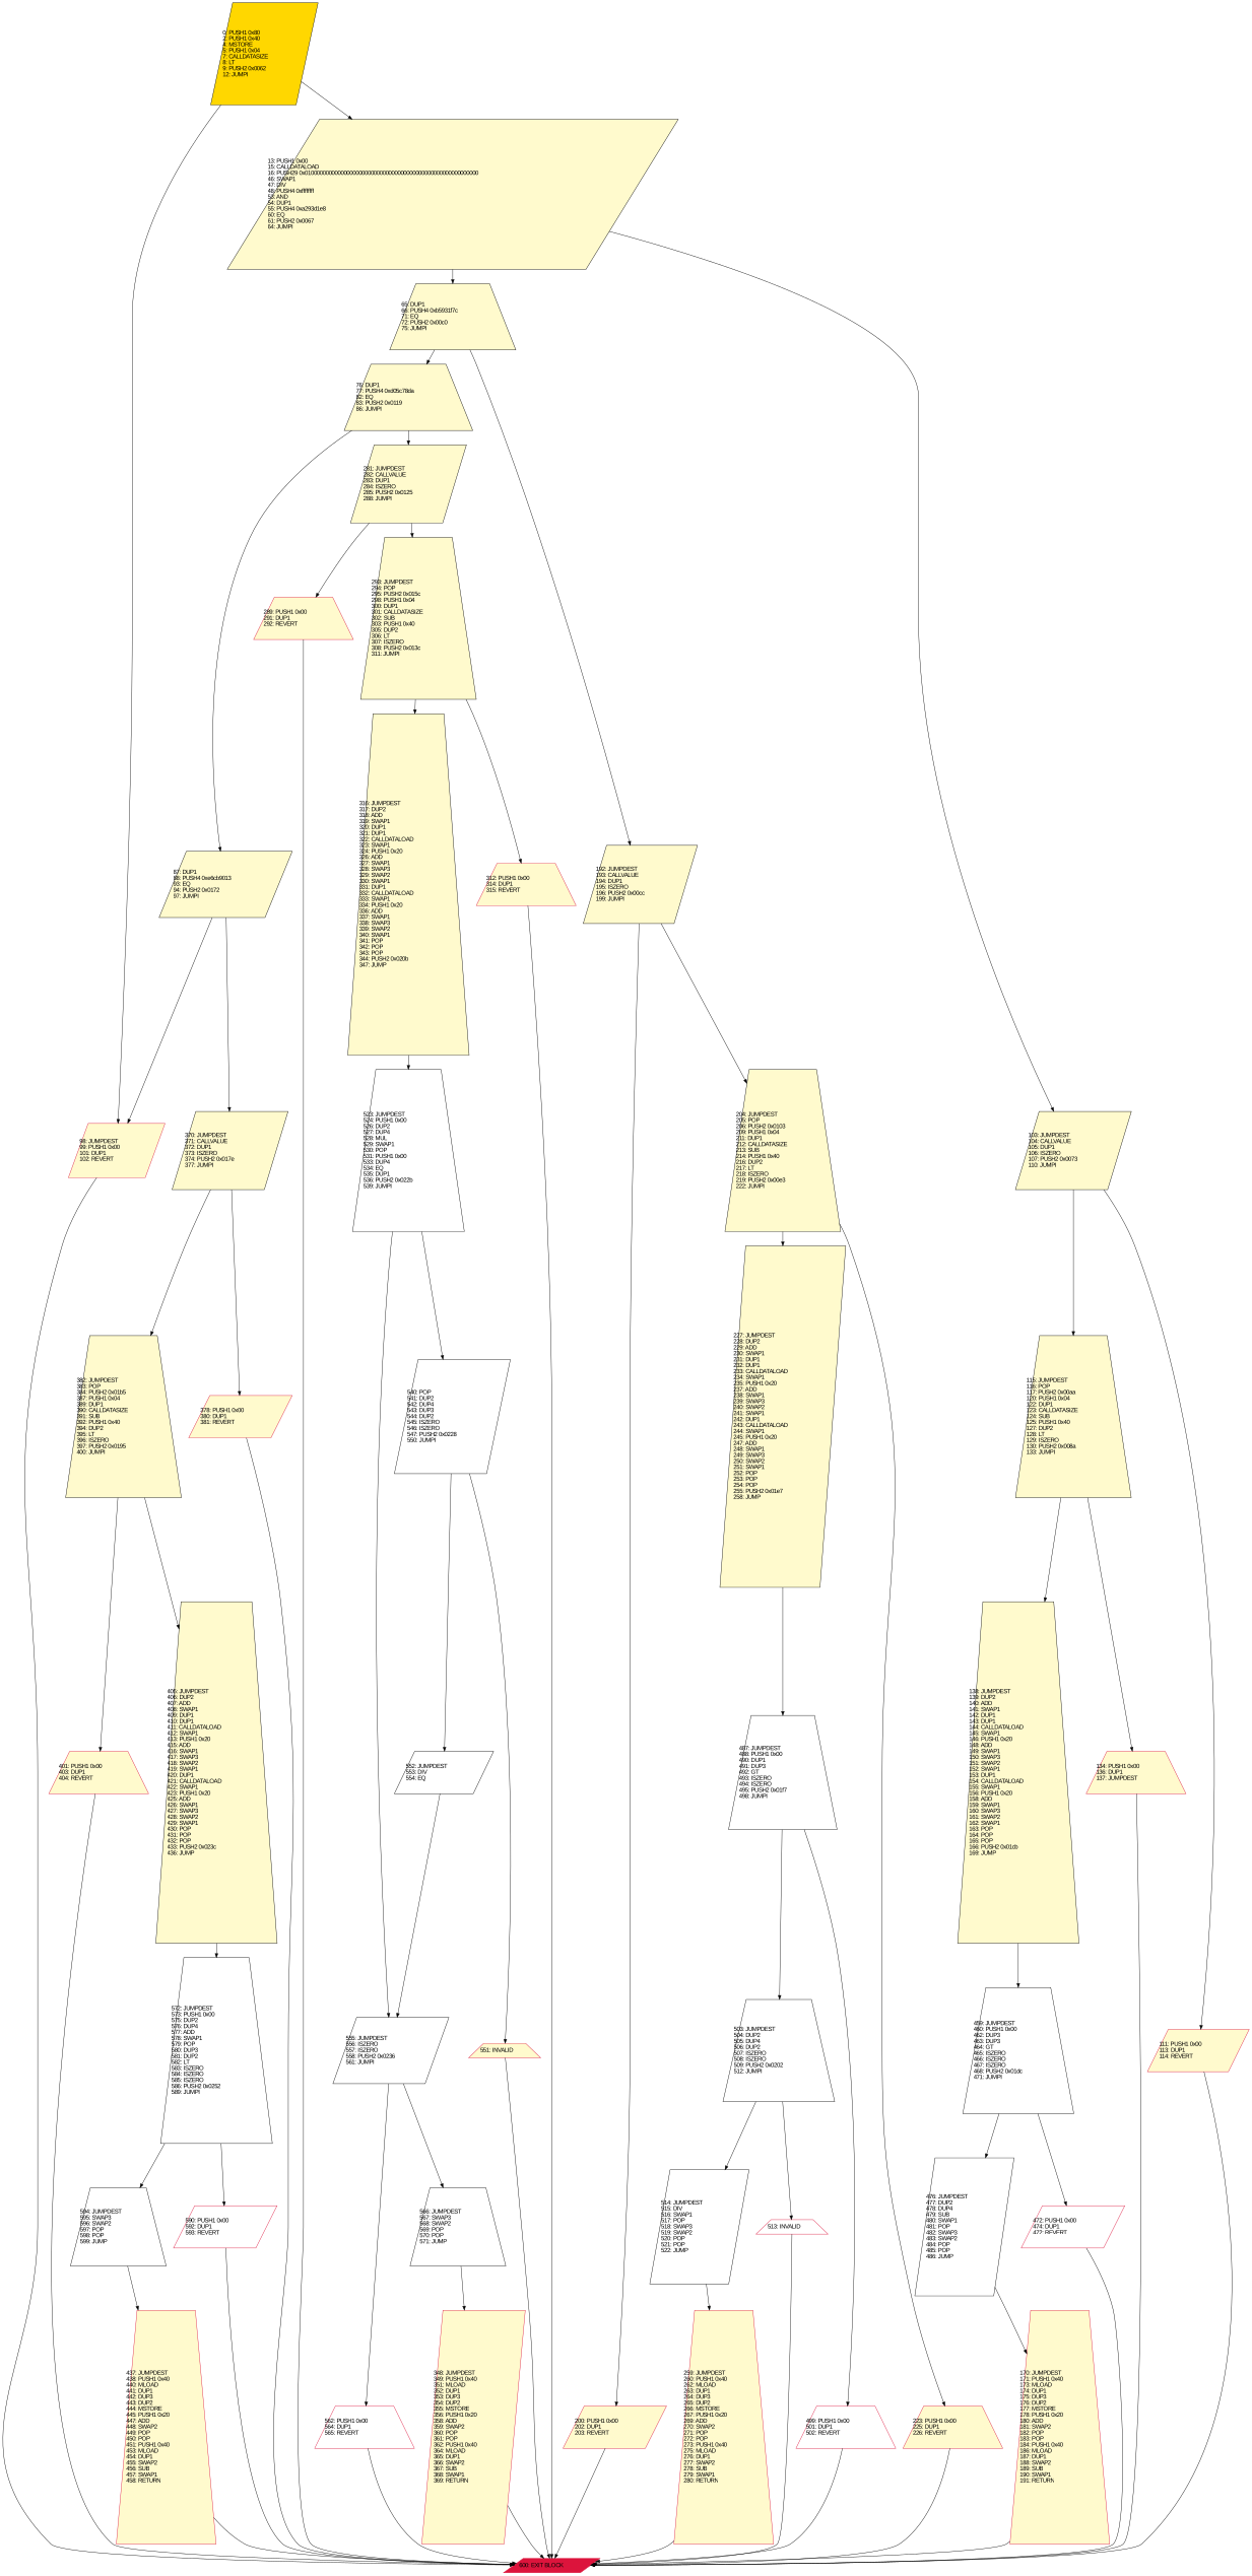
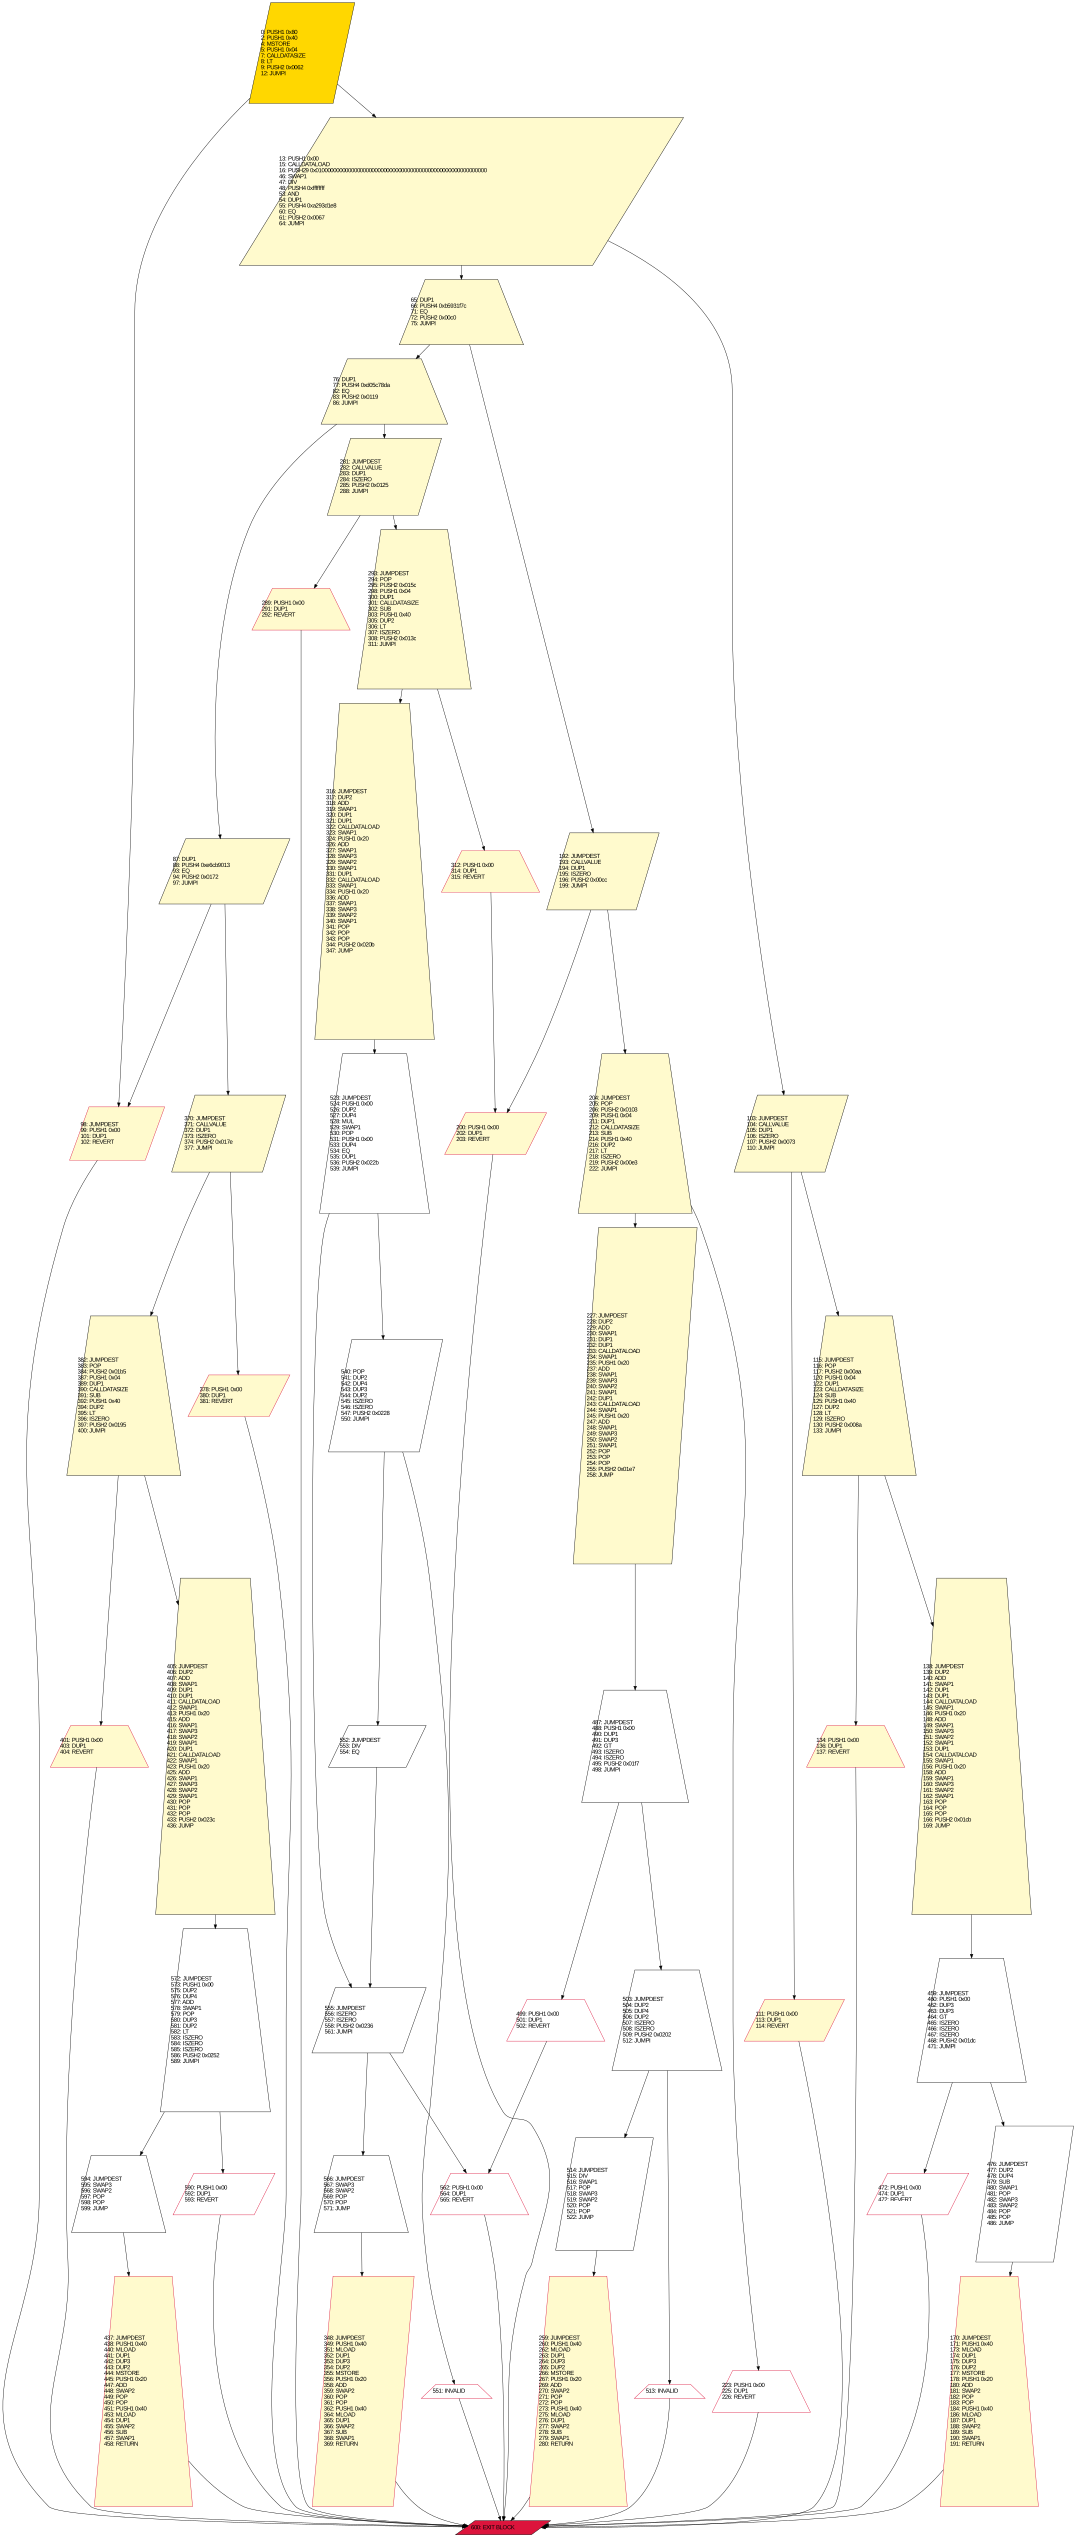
  digraph {
    rankdir=UD
    node [color=black fillcolor=lemonchiffon fontcolor=black fontname=arial shape=trapezium style=filled]
    n1 [color=crimson label="289: PUSH1 0x00\l291: DUP1\l292: REVERT\l"]
-   n2 [color=crimson fillcolor=crimson label="600: EXIT BLOCK\l" shape=parallelogram]
+   n2 [fillcolor=crimson label="600: EXIT BLOCK\l" shape=parallelogram]
    n3 [fillcolor=white label="555: JUMPDEST\l556: ISZERO\l557: ISZERO\l558: PUSH2 0x0236\l561: JUMPI\l" shape=parallelogram]
    n4 [fillcolor=white label="566: JUMPDEST\l567: SWAP3\l568: SWAP2\l569: POP\l570: POP\l571: JUMP\l"]
    n5 [color=crimson fillcolor=white label="562: PUSH1 0x00\l564: DUP1\l565: REVERT\l"]
    n6 [color=crimson label="348: JUMPDEST\l349: PUSH1 0x40\l351: MLOAD\l352: DUP1\l353: DUP3\l354: DUP2\l355: MSTORE\l356: PUSH1 0x20\l358: ADD\l359: SWAP2\l360: POP\l361: POP\l362: PUSH1 0x40\l364: MLOAD\l365: DUP1\l366: SWAP2\l367: SUB\l368: SWAP1\l369: RETURN\l" shape=parallelogram]
    n7 [label="192: JUMPDEST\l193: CALLVALUE\l194: DUP1\l195: ISZERO\l196: PUSH2 0x00cc\l199: JUMPI\l" shape=parallelogram]
    n8 [label="204: JUMPDEST\l205: POP\l206: PUSH2 0x0103\l209: PUSH1 0x04\l211: DUP1\l212: CALLDATASIZE\l213: SUB\l214: PUSH1 0x40\l216: DUP2\l217: LT\l218: ISZERO\l219: PUSH2 0x00e3\l222: JUMPI\l"]
    n9 [color=crimson label="200: PUSH1 0x00\l202: DUP1\l203: REVERT\l" shape=parallelogram]
    n10 [label="227: JUMPDEST\l228: DUP2\l229: ADD\l230: SWAP1\l231: DUP1\l232: DUP1\l233: CALLDATALOAD\l234: SWAP1\l235: PUSH1 0x20\l237: ADD\l238: SWAP1\l239: SWAP3\l240: SWAP2\l241: SWAP1\l242: DUP1\l243: CALLDATALOAD\l244: SWAP1\l245: PUSH1 0x20\l247: ADD\l248: SWAP1\l249: SWAP3\l250: SWAP2\l251: SWAP1\l252: POP\l253: POP\l254: POP\l255: PUSH2 0x01e7\l258: JUMP\l" shape=parallelogram]
-   n11 [color=crimson label="223: PUSH1 0x00\l225: DUP1\l226: REVERT\l"]
+   n11 [color=crimson fillcolor=white label="223: PUSH1 0x00\l225: DUP1\l226: REVERT\l"]
    n12 [color=crimson label="437: JUMPDEST\l438: PUSH1 0x40\l440: MLOAD\l441: DUP1\l442: DUP3\l443: DUP2\l444: MSTORE\l445: PUSH1 0x20\l447: ADD\l448: SWAP2\l449: POP\l450: POP\l451: PUSH1 0x40\l453: MLOAD\l454: DUP1\l455: SWAP2\l456: SUB\l457: SWAP1\l458: RETURN\l"]
    n13 [fillcolor=white label="487: JUMPDEST\l488: PUSH1 0x00\l490: DUP1\l491: DUP3\l492: GT\l493: ISZERO\l494: ISZERO\l495: PUSH2 0x01f7\l498: JUMPI\l"]
    n14 [label="405: JUMPDEST\l406: DUP2\l407: ADD\l408: SWAP1\l409: DUP1\l410: DUP1\l411: CALLDATALOAD\l412: SWAP1\l413: PUSH1 0x20\l415: ADD\l416: SWAP1\l417: SWAP3\l418: SWAP2\l419: SWAP1\l420: DUP1\l421: CALLDATALOAD\l422: SWAP1\l423: PUSH1 0x20\l425: ADD\l426: SWAP1\l427: SWAP3\l428: SWAP2\l429: SWAP1\l430: POP\l431: POP\l432: POP\l433: PUSH2 0x023c\l436: JUMP\l"]
    n15 [fillcolor=white label="572: JUMPDEST\l573: PUSH1 0x00\l575: DUP2\l576: DUP4\l577: ADD\l578: SWAP1\l579: POP\l580: DUP3\l581: DUP2\l582: LT\l583: ISZERO\l584: ISZERO\l585: ISZERO\l586: PUSH2 0x0252\l589: JUMPI\l"]
    n16 [fillcolor=white label="594: JUMPDEST\l595: SWAP3\l596: SWAP2\l597: POP\l598: POP\l599: JUMP\l"]
    n17 [color=crimson fillcolor=white label="590: PUSH1 0x00\l592: DUP1\l593: REVERT\l" shape=parallelogram]
    n18 [label="281: JUMPDEST\l282: CALLVALUE\l283: DUP1\l284: ISZERO\l285: PUSH2 0x0125\l288: JUMPI\l" shape=parallelogram]
    n19 [label="293: JUMPDEST\l294: POP\l295: PUSH2 0x015c\l298: PUSH1 0x04\l300: DUP1\l301: CALLDATASIZE\l302: SUB\l303: PUSH1 0x40\l305: DUP2\l306: LT\l307: ISZERO\l308: PUSH2 0x013c\l311: JUMPI\l"]
    n20 [color=crimson label="312: PUSH1 0x00\l314: DUP1\l315: REVERT\l"]
    n21 [label="316: JUMPDEST\l317: DUP2\l318: ADD\l319: SWAP1\l320: DUP1\l321: DUP1\l322: CALLDATALOAD\l323: SWAP1\l324: PUSH1 0x20\l326: ADD\l327: SWAP1\l328: SWAP3\l329: SWAP2\l330: SWAP1\l331: DUP1\l332: CALLDATALOAD\l333: SWAP1\l334: PUSH1 0x20\l336: ADD\l337: SWAP1\l338: SWAP3\l339: SWAP2\l340: SWAP1\l341: POP\l342: POP\l343: POP\l344: PUSH2 0x020b\l347: JUMP\l"]
    n22 [fillcolor=white label="503: JUMPDEST\l504: DUP2\l505: DUP4\l506: DUP2\l507: ISZERO\l508: ISZERO\l509: PUSH2 0x0202\l512: JUMPI\l"]
    n23 [color=crimson fillcolor=white label="499: PUSH1 0x00\l501: DUP1\l502: REVERT\l"]
    n24 [color=crimson fillcolor=white label="513: INVALID\l"]
    n25 [fillcolor=white label="514: JUMPDEST\l515: DIV\l516: SWAP1\l517: POP\l518: SWAP3\l519: SWAP2\l520: POP\l521: POP\l522: JUMP\l" shape=parallelogram]
    n26 [fillcolor=white label="540: POP\l541: DUP2\l542: DUP4\l543: DUP3\l544: DUP2\l545: ISZERO\l546: ISZERO\l547: PUSH2 0x0228\l550: JUMPI\l" shape=parallelogram]
-   n27 [color=crimson label="551: INVALID\l"]
+   n27 [color=crimson fillcolor=white label="551: INVALID\l"]
    n28 [fillcolor=white label="552: JUMPDEST\l553: DIV\l554: EQ\l" shape=parallelogram]
    n29 [label="115: JUMPDEST\l116: POP\l117: PUSH2 0x00aa\l120: PUSH1 0x04\l122: DUP1\l123: CALLDATASIZE\l124: SUB\l125: PUSH1 0x40\l127: DUP2\l128: LT\l129: ISZERO\l130: PUSH2 0x008a\l133: JUMPI\l"]
-   n30 [color=crimson label="134: PUSH1 0x00\l136: DUP1\l137: JUMPDEST\l"]
+   n30 [color=crimson label="134: PUSH1 0x00\l136: DUP1\l137: REVERT\l"]
    n31 [label="138: JUMPDEST\l139: DUP2\l140: ADD\l141: SWAP1\l142: DUP1\l143: DUP1\l144: CALLDATALOAD\l145: SWAP1\l146: PUSH1 0x20\l148: ADD\l149: SWAP1\l150: SWAP3\l151: SWAP2\l152: SWAP1\l153: DUP1\l154: CALLDATALOAD\l155: SWAP1\l156: PUSH1 0x20\l158: ADD\l159: SWAP1\l160: SWAP3\l161: SWAP2\l162: SWAP1\l163: POP\l164: POP\l165: POP\l166: PUSH2 0x01cb\l169: JUMP\l"]
    n32 [fillcolor=white label="459: JUMPDEST\l460: PUSH1 0x00\l462: DUP3\l463: DUP3\l464: GT\l465: ISZERO\l466: ISZERO\l467: ISZERO\l468: PUSH2 0x01dc\l471: JUMPI\l"]
    n33 [color=crimson label="259: JUMPDEST\l260: PUSH1 0x40\l262: MLOAD\l263: DUP1\l264: DUP3\l265: DUP2\l266: MSTORE\l267: PUSH1 0x20\l269: ADD\l270: SWAP2\l271: POP\l272: POP\l273: PUSH1 0x40\l275: MLOAD\l276: DUP1\l277: SWAP2\l278: SUB\l279: SWAP1\l280: RETURN\l"]
    n34 [color=crimson label="170: JUMPDEST\l171: PUSH1 0x40\l173: MLOAD\l174: DUP1\l175: DUP3\l176: DUP2\l177: MSTORE\l178: PUSH1 0x20\l180: ADD\l181: SWAP2\l182: POP\l183: POP\l184: PUSH1 0x40\l186: MLOAD\l187: DUP1\l188: SWAP2\l189: SUB\l190: SWAP1\l191: RETURN\l"]
    n35 [label="76: DUP1\l77: PUSH4 0xd05c78da\l82: EQ\l83: PUSH2 0x0119\l86: JUMPI\l"]
    n36 [label="87: DUP1\l88: PUSH4 0xe6cb9013\l93: EQ\l94: PUSH2 0x0172\l97: JUMPI\l" shape=parallelogram]
    n37 [color=crimson label="98: JUMPDEST\l99: PUSH1 0x00\l101: DUP1\l102: REVERT\l" shape=parallelogram]
    n38 [label="370: JUMPDEST\l371: CALLVALUE\l372: DUP1\l373: ISZERO\l374: PUSH2 0x017e\l377: JUMPI\l" shape=parallelogram]
    n39 [fillcolor=white label="476: JUMPDEST\l477: DUP2\l478: DUP4\l479: SUB\l480: SWAP1\l481: POP\l482: SWAP3\l483: SWAP2\l484: POP\l485: POP\l486: JUMP\l" shape=parallelogram]
    n40 [color=crimson fillcolor=white label="472: PUSH1 0x00\l474: DUP1\l472: REVERT\l" shape=parallelogram]
    n41 [label="13: PUSH1 0x00\l15: CALLDATALOAD\l16: PUSH29 0x0100000000000000000000000000000000000000000000000000000000\l46: SWAP1\l47: DIV\l48: PUSH4 0xffffffff\l53: AND\l54: DUP1\l55: PUSH4 0xa293d1e8\l60: EQ\l61: PUSH2 0x0067\l64: JUMPI\l" shape=parallelogram]
    n42 [label="103: JUMPDEST\l104: CALLVALUE\l105: DUP1\l106: ISZERO\l107: PUSH2 0x0073\l110: JUMPI\l" shape=parallelogram]
    n43 [label="65: DUP1\l66: PUSH4 0xb5931f7c\l71: EQ\l72: PUSH2 0x00c0\l75: JUMPI\l"]
    n44 [color=crimson label="111: PUSH1 0x00\l113: DUP1\l114: REVERT\l" shape=parallelogram]
    n45 [fillcolor=gold label="0: PUSH1 0x80\l2: PUSH1 0x40\l4: MSTORE\l5: PUSH1 0x04\l7: CALLDATASIZE\l8: LT\l9: PUSH2 0x0062\l12: JUMPI\l" shape=parallelogram]
    n46 [color=crimson label="401: PUSH1 0x00\l403: DUP1\l404: REVERT\l"]
    n47 [color=crimson label="378: PUSH1 0x00\l380: DUP1\l381: REVERT\l" shape=parallelogram]
    n48 [label="382: JUMPDEST\l383: POP\l384: PUSH2 0x01b5\l387: PUSH1 0x04\l389: DUP1\l390: CALLDATASIZE\l391: SUB\l392: PUSH1 0x40\l394: DUP2\l395: LT\l396: ISZERO\l397: PUSH2 0x0195\l400: JUMPI\l"]
    n49 [fillcolor=white label="523: JUMPDEST\l524: PUSH1 0x00\l526: DUP2\l527: DUP4\l528: MUL\l529: SWAP1\l530: POP\l531: PUSH1 0x00\l533: DUP4\l534: EQ\l535: DUP1\l536: PUSH2 0x022b\l539: JUMPI\l"]
    n1 -> n2
    n3 -> n4
    n3 -> n5
    n4 -> n6
    n5 -> n2
    n6 -> n2
    n7 -> n8
    n7 -> n9
    n8 -> n10
    n8 -> n11
    n9 -> n2
    n10 -> n13
    n11 -> n2
    n12 -> n2
    n13 -> n22
    n13 -> n23
    n14 -> n15
    n15 -> n16
    n15 -> n17
    n16 -> n12
    n17 -> n2
    n18 -> n1
    n18 -> n19
    n19 -> n20
    n19 -> n21
-   n20 -> n2
+   n20 -> n9
    n21 -> n49
    n22 -> n24
    n22 -> n25
-   n23 -> n2
+   n23 -> n5
    n24 -> n2
    n25 -> n33
    n26 -> n27
    n26 -> n28
    n27 -> n2
    n28 -> n3
    n29 -> n30
    n29 -> n31
    n30 -> n2
    n31 -> n32
    n32 -> n39
    n32 -> n40
    n33 -> n2
    n34 -> n2
    n35 -> n18
    n35 -> n36
    n36 -> n37
    n36 -> n38
    n37 -> n2
    n38 -> n47
    n38 -> n48
    n39 -> n34
    n40 -> n2
    n41 -> n42
    n41 -> n43
    n42 -> n29
    n42 -> n44
    n43 -> n7
    n43 -> n35
    n44 -> n2
    n45 -> n37
    n45 -> n41
    n46 -> n2
    n47 -> n2
    n48 -> n14
    n48 -> n46
    n49 -> n3
    n49 -> n26
  }
